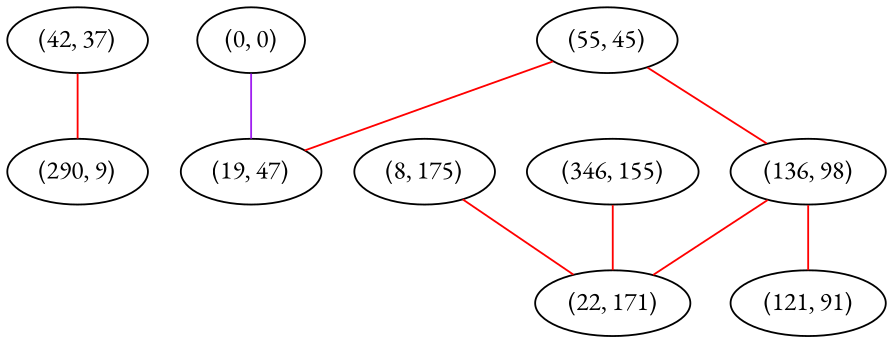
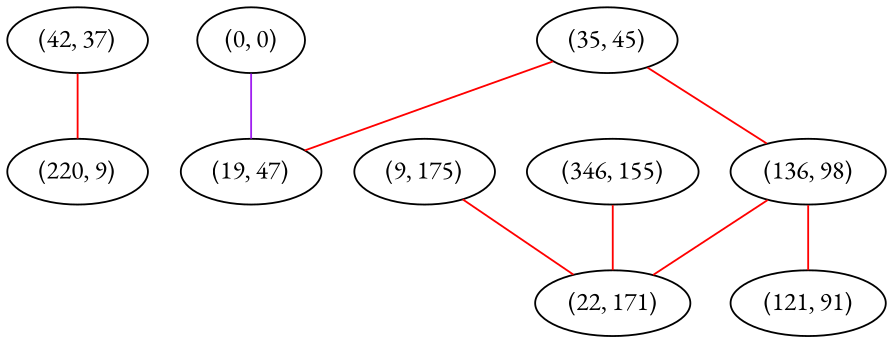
  graph {
    fontname="EB Garamond"
    node [fontname="EB Garamond"]
    edge [color=red fontname="EB Garamond" weight=1]
    "(42, 37)"
-   "(290, 9)"
-   "(35, 45)" [label="(55, 45)"]
+   "(290, 9)" [label="(220, 9)"]
+   "(35, 45)"
    "(19, 47)"
    n5 [label="(136, 98)"]
    "(0, 0)"
    "(22, 171)"
    n8 [label="(121, 91)"]
-   "(9, 175)" [label="(8, 175)"]
+   "(9, 175)"
    n10 [label="(346, 155)"]
    "(42, 37)" -- "(290, 9)"
    "(35, 45)" -- "(19, 47)"
    "(35, 45)" -- n5
    n5 -- "(22, 171)"
    n5 -- n8
    "(0, 0)" -- "(19, 47)" [color=purple weight=4]
    "(9, 175)" -- "(22, 171)"
    n10 -- "(22, 171)"
  }
